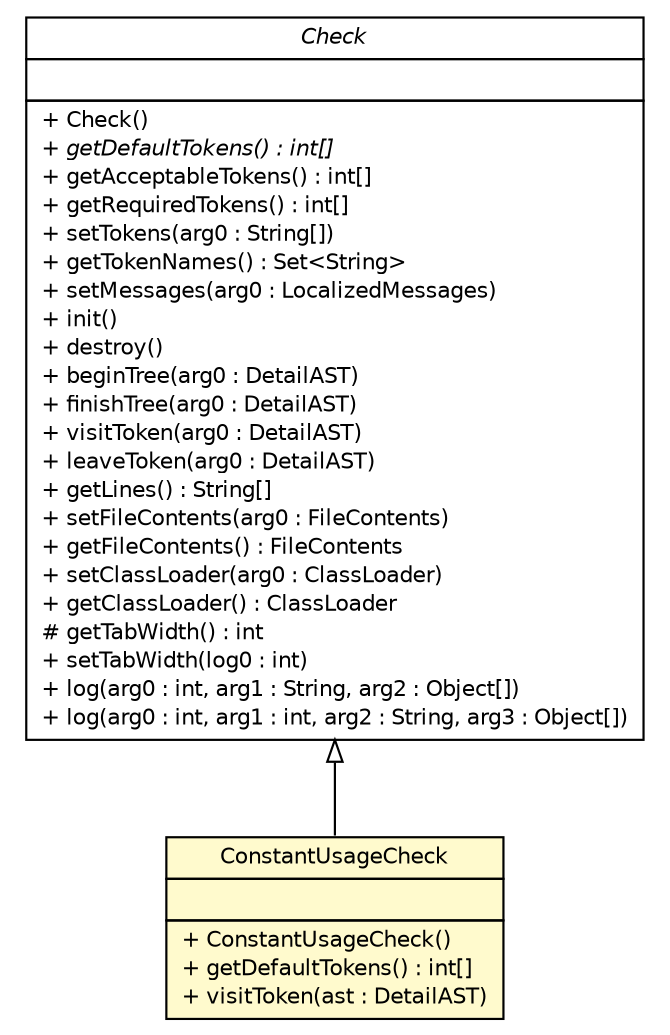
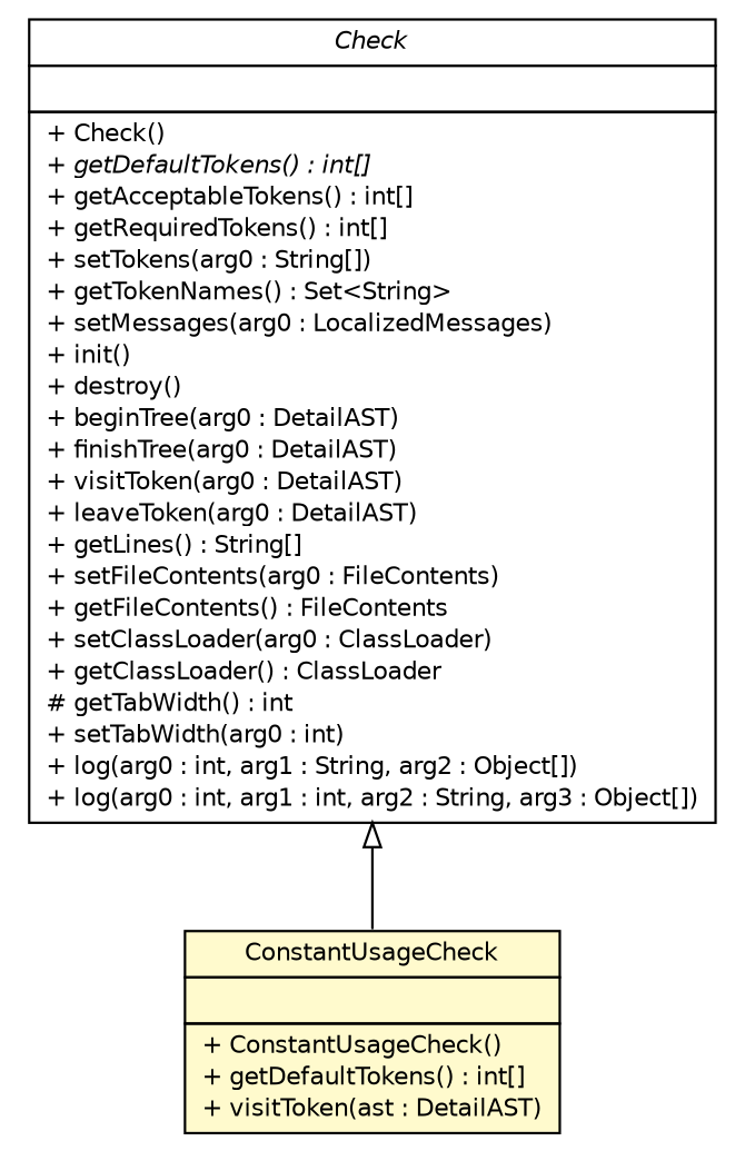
  digraph {
    nodesep=0.25
    ranksep=0.5
    node [fontcolor=black fontname=Helvetica fontsize=10.0 shape=plaintext]
    n1 [label=<<table title="com.qulice.checkstyle.ConstantUsageCheck" border="0" cellborder="1" cellspacing="0" cellpadding="2" port="p" bgcolor="lemonChiffon" href="./ConstantUsageCheck.html"> 		<tr><td><table border="0" cellspacing="0" cellpadding="1"> <tr><td align="center" balign="center"> ConstantUsageCheck </td></tr> 		</table></td></tr> 		<tr><td><table border="0" cellspacing="0" cellpadding="1"> <tr><td align="left" balign="left">  </td></tr> 		</table></td></tr> 		<tr><td><table border="0" cellspacing="0" cellpadding="1"> <tr><td align="left" balign="left"> + ConstantUsageCheck() </td></tr> <tr><td align="left" balign="left"> + getDefaultTokens() : int[] </td></tr> <tr><td align="left" balign="left"> + visitToken(ast : DetailAST) </td></tr> 		</table></td></tr> 		</table>>]
-   n2 [label=<<table title="com.puppycrawl.tools.checkstyle.api.Check" border="0" cellborder="1" cellspacing="0" cellpadding="2" port="p" href="http://java.sun.com/j2se/1.4.2/docs/api/com/puppycrawl/tools/checkstyle/api/Check.html"> 		<tr><td><table border="0" cellspacing="0" cellpadding="1"> <tr><td align="center" balign="center"><font face="Helvetica-Oblique"> Check </font></td></tr> 		</table></td></tr> 		<tr><td><table border="0" cellspacing="0" cellpadding="1"> <tr><td align="left" balign="left">  </td></tr> 		</table></td></tr> 		<tr><td><table border="0" cellspacing="0" cellpadding="1"> <tr><td align="left" balign="left"> + Check() </td></tr> <tr><td align="left" balign="left"><font face="Helvetica-Oblique" point-size="10.0"> + getDefaultTokens() : int[] </font></td></tr> <tr><td align="left" balign="left"> + getAcceptableTokens() : int[] </td></tr> <tr><td align="left" balign="left"> + getRequiredTokens() : int[] </td></tr> <tr><td align="left" balign="left"> + setTokens(arg0 : String[]) </td></tr> <tr><td align="left" balign="left"> + getTokenNames() : Set&lt;String&gt; </td></tr> <tr><td align="left" balign="left"> + setMessages(arg0 : LocalizedMessages) </td></tr> <tr><td align="left" balign="left"> + init() </td></tr> <tr><td align="left" balign="left"> + destroy() </td></tr> <tr><td align="left" balign="left"> + beginTree(arg0 : DetailAST) </td></tr> <tr><td align="left" balign="left"> + finishTree(arg0 : DetailAST) </td></tr> <tr><td align="left" balign="left"> + visitToken(arg0 : DetailAST) </td></tr> <tr><td align="left" balign="left"> + leaveToken(arg0 : DetailAST) </td></tr> <tr><td align="left" balign="left"> + getLines() : String[] </td></tr> <tr><td align="left" balign="left"> + setFileContents(arg0 : FileContents) </td></tr> <tr><td align="left" balign="left"> + getFileContents() : FileContents </td></tr> <tr><td align="left" balign="left"> + setClassLoader(arg0 : ClassLoader) </td></tr> <tr><td align="left" balign="left"> + getClassLoader() : ClassLoader </td></tr> <tr><td align="left" balign="left"> # getTabWidth() : int </td></tr> <tr><td align="left" balign="left"> + setTabWidth(log0 : int) </td></tr> <tr><td align="left" balign="left"> + log(arg0 : int, arg1 : String, arg2 : Object[]) </td></tr> <tr><td align="left" balign="left"> + log(arg0 : int, arg1 : int, arg2 : String, arg3 : Object[]) </td></tr> 		</table></td></tr> 		</table>>]
+   n2 [label=<<table title="com.puppycrawl.tools.checkstyle.api.Check" border="0" cellborder="1" cellspacing="0" cellpadding="2" port="p" href="http://java.sun.com/j2se/1.4.2/docs/api/com/puppycrawl/tools/checkstyle/api/Check.html"> 		<tr><td><table border="0" cellspacing="0" cellpadding="1"> <tr><td align="center" balign="center"><font face="Helvetica-Oblique"> Check </font></td></tr> 		</table></td></tr> 		<tr><td><table border="0" cellspacing="0" cellpadding="1"> <tr><td align="left" balign="left">  </td></tr> 		</table></td></tr> 		<tr><td><table border="0" cellspacing="0" cellpadding="1"> <tr><td align="left" balign="left"> + Check() </td></tr> <tr><td align="left" balign="left"><font face="Helvetica-Oblique" point-size="10.0"> + getDefaultTokens() : int[] </font></td></tr> <tr><td align="left" balign="left"> + getAcceptableTokens() : int[] </td></tr> <tr><td align="left" balign="left"> + getRequiredTokens() : int[] </td></tr> <tr><td align="left" balign="left"> + setTokens(arg0 : String[]) </td></tr> <tr><td align="left" balign="left"> + getTokenNames() : Set&lt;String&gt; </td></tr> <tr><td align="left" balign="left"> + setMessages(arg0 : LocalizedMessages) </td></tr> <tr><td align="left" balign="left"> + init() </td></tr> <tr><td align="left" balign="left"> + destroy() </td></tr> <tr><td align="left" balign="left"> + beginTree(arg0 : DetailAST) </td></tr> <tr><td align="left" balign="left"> + finishTree(arg0 : DetailAST) </td></tr> <tr><td align="left" balign="left"> + visitToken(arg0 : DetailAST) </td></tr> <tr><td align="left" balign="left"> + leaveToken(arg0 : DetailAST) </td></tr> <tr><td align="left" balign="left"> + getLines() : String[] </td></tr> <tr><td align="left" balign="left"> + setFileContents(arg0 : FileContents) </td></tr> <tr><td align="left" balign="left"> + getFileContents() : FileContents </td></tr> <tr><td align="left" balign="left"> + setClassLoader(arg0 : ClassLoader) </td></tr> <tr><td align="left" balign="left"> + getClassLoader() : ClassLoader </td></tr> <tr><td align="left" balign="left"> # getTabWidth() : int </td></tr> <tr><td align="left" balign="left"> + setTabWidth(arg0 : int) </td></tr> <tr><td align="left" balign="left"> + log(arg0 : int, arg1 : String, arg2 : Object[]) </td></tr> <tr><td align="left" balign="left"> + log(arg0 : int, arg1 : int, arg2 : String, arg3 : Object[]) </td></tr> 		</table></td></tr> 		</table>>]
    n2 -> n1 [arrowtail=empty dir=back fontname=Helvetica fontsize=10 headport=p labelfontname=Helvetica labelfontsize=10 tailport=p]
  }
